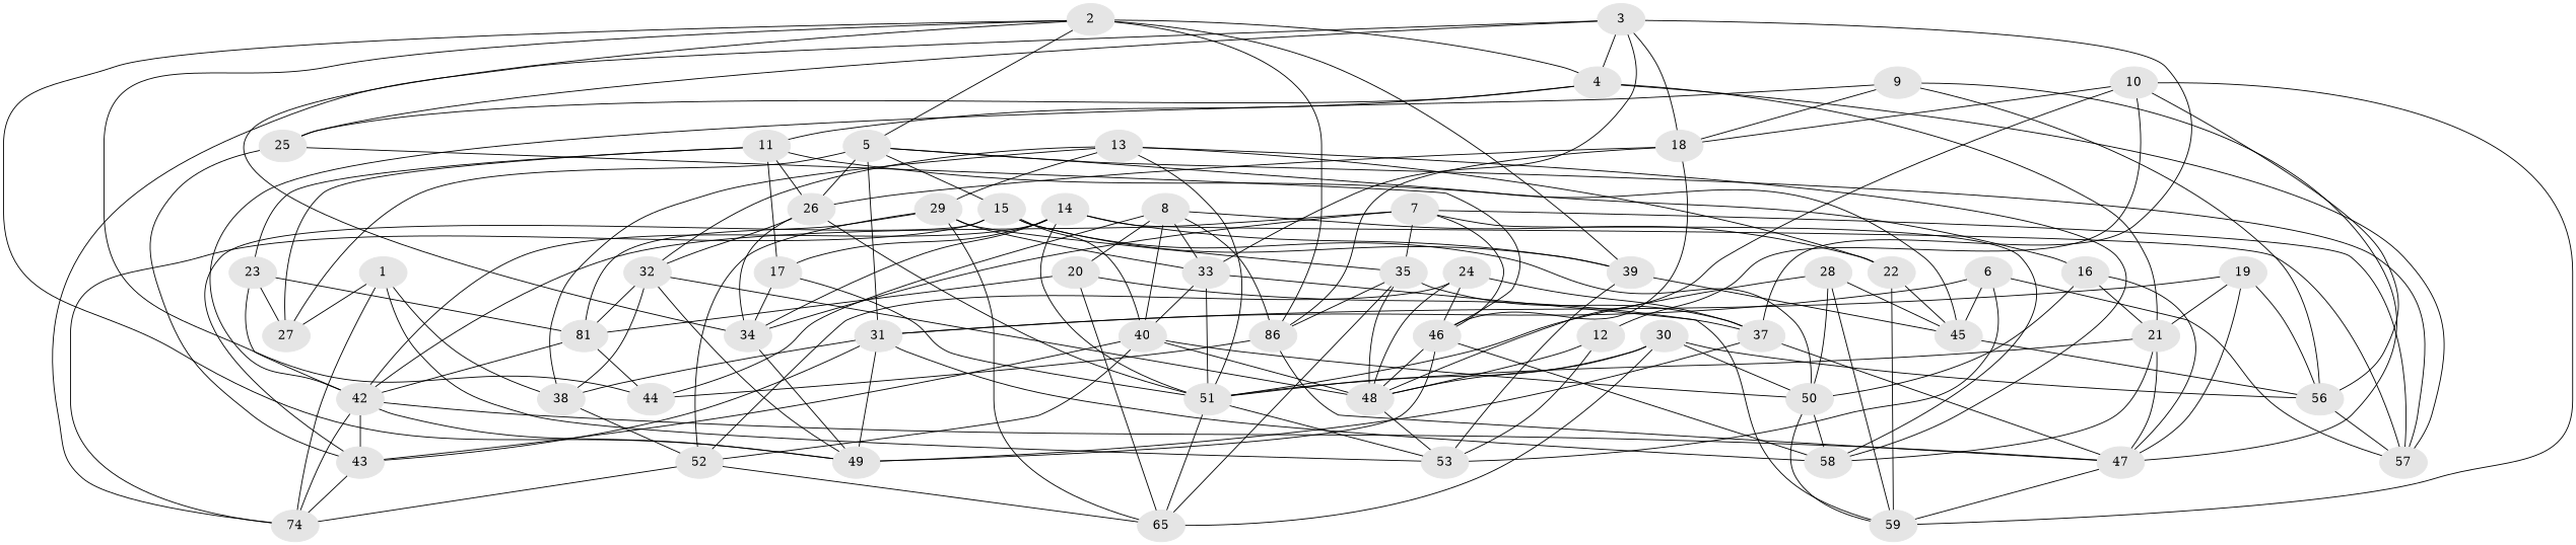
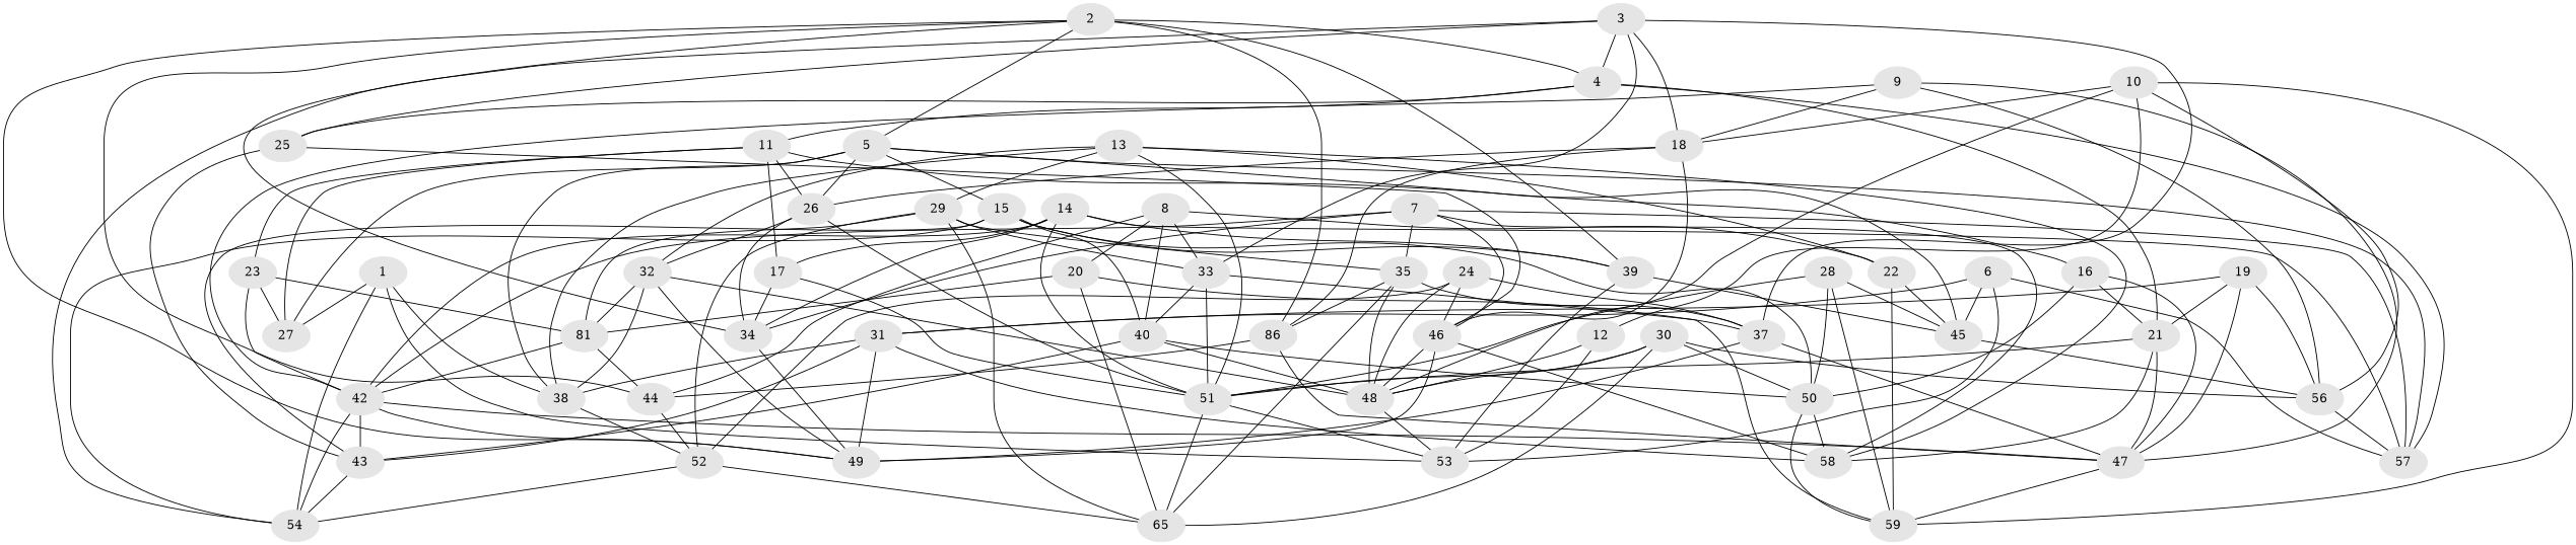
  graph {
    node [color=gray90 style=filled]
    edge [weight=1.0]
    1
    27
    38
    53
-   54 [label=74]
+   54
    52
    2
    4
    5
    34
    n11 [label=86]
    39
    44
    49
    25
    11
    21
    57
    15
    45
    26
    47
    3
    18
    33
    37
    46
    43
    40
    59
    51
    16
    17
    23
    58
    50
    56
    6
    31
    7
    35
    42
    48
    n44 [label=65]
    8
    20
    22
    n48 [label=81]
    9
    10
    12
    32
    13
    29
    14
    19
    24
    28
    30
    1 -- 27
    1 -- 38
    1 -- 53
    1 -- 54
    38 -- 52
    52 -- 54
    52 -- n44
    2 -- 4
    2 -- 5
    2 -- 34
    2 -- n11
    2 -- 39 [weight=2.0]
    2 -- 44
    2 -- 49
    4 -- 25
    4 -- 11
    4 -- 21
    4 -- 57
    5 -- 27
-   5 -- 31
+   5 -- 38
    5 -- 57
    5 -- 15
    5 -- 45
    5 -- 26
    34 -- 49
    n11 -- 44
    n11 -- 47
    39 -- 53
    39 -- 45
-   40 -- 52
+   44 -- 52
    25 -- 46
    25 -- 43
    11 -- 27
    11 -- 26
    11 -- 16
    11 -- 17
    11 -- 23
    21 -- 47
    21 -- 51
    21 -- 58
    15 -- 54
    15 -- 39
    15 -- 43
    15 -- 40
    15 -- 50
    45 -- 56
    26 -- 34
    26 -- 51
    26 -- 32
    47 -- 59
    3 -- 54
    3 -- 4
    3 -- 25
    3 -- 18
    3 -- 33
    3 -- 37
    18 -- n11
    18 -- 26
    18 -- 46
    33 -- 40
    33 -- 59
    33 -- 51
    37 -- 49
    37 -- 47
    46 -- 49 [weight=2.0]
    46 -- 58
    46 -- 48 [weight=2.0]
    43 -- 54
    40 -- 43
    40 -- 50
    40 -- 48
    51 -- 53
    51 -- n44
    16 -- 21
    16 -- 47
    16 -- 50
    17 -- 34
    17 -- 51
    23 -- 27
    23 -- 42
    23 -- n48
    50 -- 59
    50 -- 58
    56 -- 57
    6 -- 53
    6 -- 57
    6 -- 45
    6 -- 31
    31 -- 38
    31 -- 49
    31 -- 43
    31 -- 58
    7 -- 34
    7 -- 57
    7 -- 46
    7 -- 58
    7 -- 35
    7 -- 42
    35 -- n11
    35 -- 37
    35 -- 48
    35 -- n44
    42 -- 54
    42 -- 49
    42 -- 47
    42 -- 43
    48 -- 53
-   8 -- n11
    8 -- 44
    8 -- 33
    8 -- 40
    8 -- 20
    8 -- 22
    20 -- 37
    20 -- n44
    20 -- n48
    22 -- 45
    22 -- 59
    n48 -- 44
    n48 -- 42
    9 -- 47
    9 -- 18
    9 -- 56
    9 -- 42
    10 -- 18
    10 -- 59
    10 -- 56
    10 -- 48
    10 -- 12
    12 -- 53
    12 -- 48
    32 -- 38
    32 -- 49
    32 -- 48
    32 -- n48
    13 -- 38
    13 -- 51
    13 -- 58
    13 -- 22
    13 -- 32
    13 -- 29
    29 -- 52
    29 -- 33
    29 -- 35
    29 -- n44
    29 -- n48
    14 -- 34
    14 -- 39
    14 -- 57
    14 -- 51
    14 -- 17
    14 -- 42
    19 -- 21
    19 -- 47
    19 -- 56
    19 -- 31
    24 -- 52
    24 -- 37
    24 -- 46
    24 -- 48
    28 -- 45
    28 -- 59
    28 -- 51
    28 -- 50
    30 -- 51
    30 -- 50
    30 -- 56
    30 -- 48
    30 -- n44
  }
